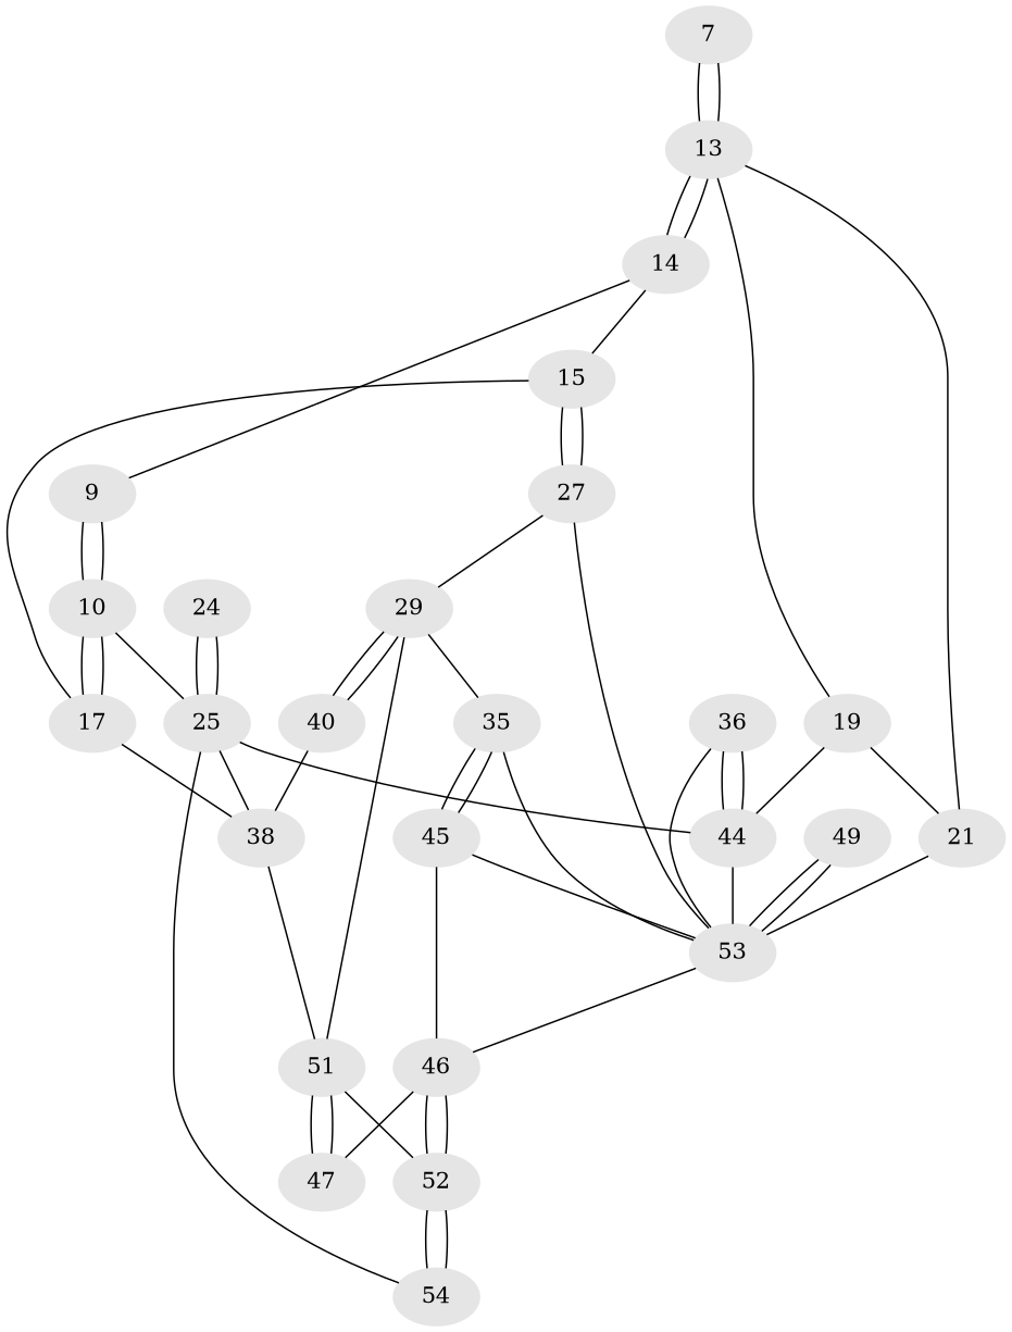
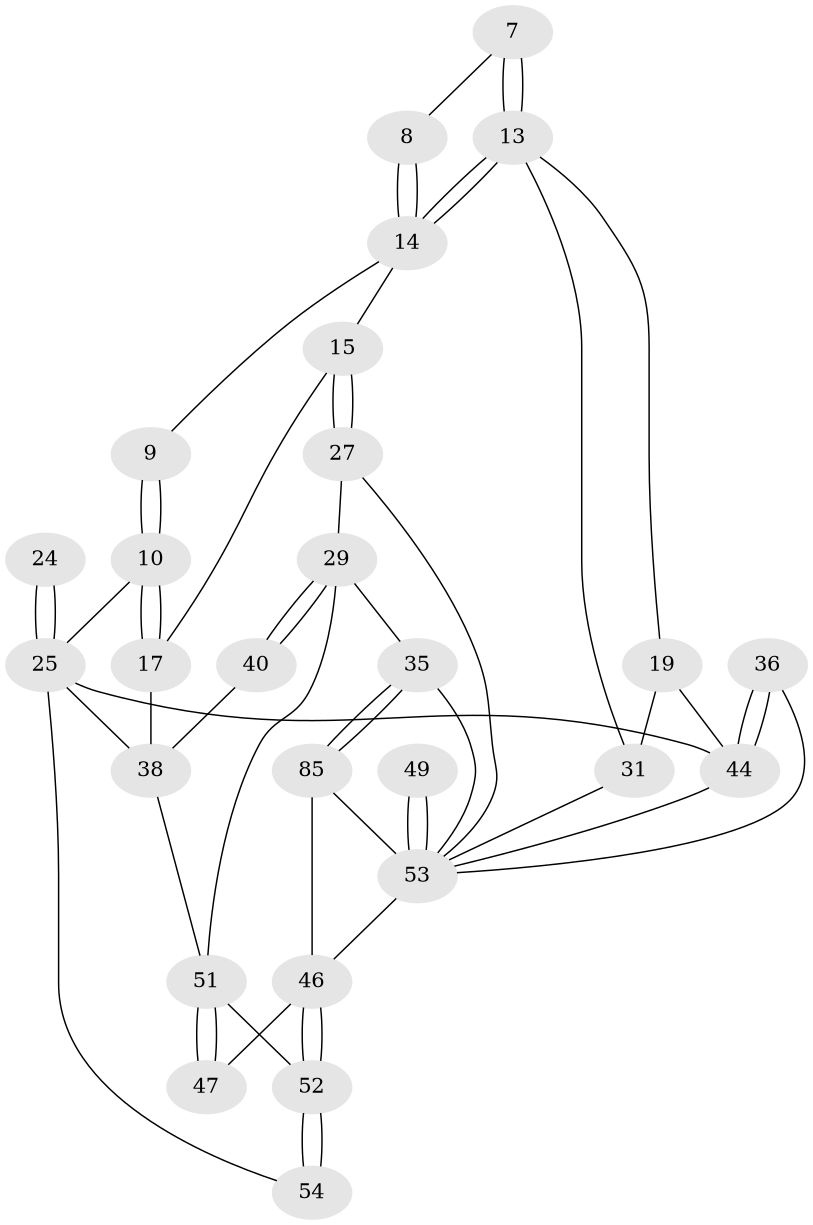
  graph {
    node [color=gray90 style=filled]
    7 [super="+1"]
+   8
    13
    14
    19 [super="+11"]
-   31 [super="+12" label=21]
+   31 [super="+12"]
    44 [super="+18"]
    10 [super="+6"]
    9
    15
    17 [super="+16"]
    25 [super="+4"]
    38 [super="+26+23+20"]
    54 [super="+43"]
    53 [super="+51+50"]
    27
    29 [super="+28"]
    n18 [label=51 super="+40+39"]
    24 [super="+21"]
    n20 [label=40]
    35
    46
-   45
+   45 [label=85]
    47
    52 [super="+42"]
    36
    49
+   7 -- 8
    7 -- 13
    7 -- 13
+   8 -- 14
+   8 -- 14
    13 -- 14
    13 -- 14
    13 -- 19
    13 -- 31
    14 -- 9
    14 -- 15
    19 -- 31 [weight=2]
    19 -- 44 [weight=2]
    31 -- 53
    44 -- 53
    10 -- 17
    10 -- 17
    10 -- 25
    9 -- 10 [weight=2]
    9 -- 10
    15 -- 17
    15 -- 27
    15 -- 27
    17 -- 38 [weight=2]
    25 -- 44 [weight=2]
    25 -- 38 [weight=2]
    25 -- 54
    38 -- n18
    53 -- 46
    27 -- 53
    27 -- 29
    29 -- n18
    29 -- n20
    29 -- n20
    29 -- 35
    n18 -- 47 [weight=2]
    n18 -- 47
    n18 -- 52
    24 -- 25 [weight=2]
    24 -- 25
    n20 -- 38 [weight=2]
    35 -- 53
    35 -- 45
    35 -- 45
    46 -- 47
    46 -- 52
    46 -- 52
    45 -- 53
    45 -- 46
    52 -- 54 [weight=2]
    52 -- 54
    36 -- 44 [weight=2]
    36 -- 44
    36 -- 53
    49 -- 53 [weight=3]
    49 -- 53
  }
